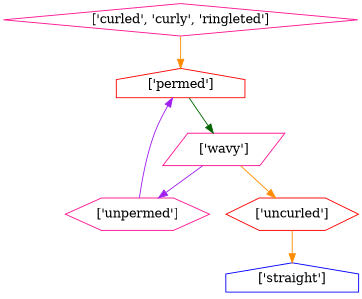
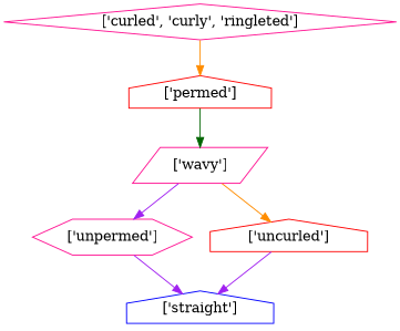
  strict digraph {
    node [color=deeppink shape=house]
    edge [color=darkorange]
    "['permed']" [color=red]
    "['wavy']" [shape=parallelogram]
    "['unpermed']" [shape=hexagon]
-   "['uncurled']" [color=red shape=hexagon]
+   "['uncurled']" [color=red]
    "['straight']" [color=blue]
    "['curled', 'curly', 'ringleted']" [shape=diamond]
    "['permed']" -> "['wavy']" [color=darkgreen]
    "['wavy']" -> "['unpermed']" [color=purple]
    "['wavy']" -> "['uncurled']"
-   "['unpermed']" -> "['permed']" [color=purple]
-   "['uncurled']" -> "['straight']"
+   "['unpermed']" -> "['straight']" [color=purple]
+   "['uncurled']" -> "['straight']" [color=purple]
    "['curled', 'curly', 'ringleted']" -> "['permed']"
  }
